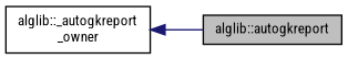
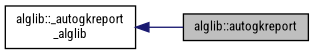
  digraph {
    rankdir=LR
    fontname="Roboto Condensed"
    node [color=black fontname="Roboto Condensed" fontsize=10 shape=record style=filled]
    n1 [fillcolor=grey75 fontcolor=black height=0.2 label="alglib::autogkreport" width=0.4]
-   n2 [fillcolor=white height=0.2 label="alglib::_autogkreport\l_owner" width=0.4]
+   n2 [fillcolor=white height=0.2 label="alglib::_autogkreport\l_alglib" width=0.4]
    n2 -> n1 [color=midnightblue dir=back fontname="Roboto Condensed" fontsize=10 labelfontname=Helvetica labelfontsize=10 style=solid]
  }
